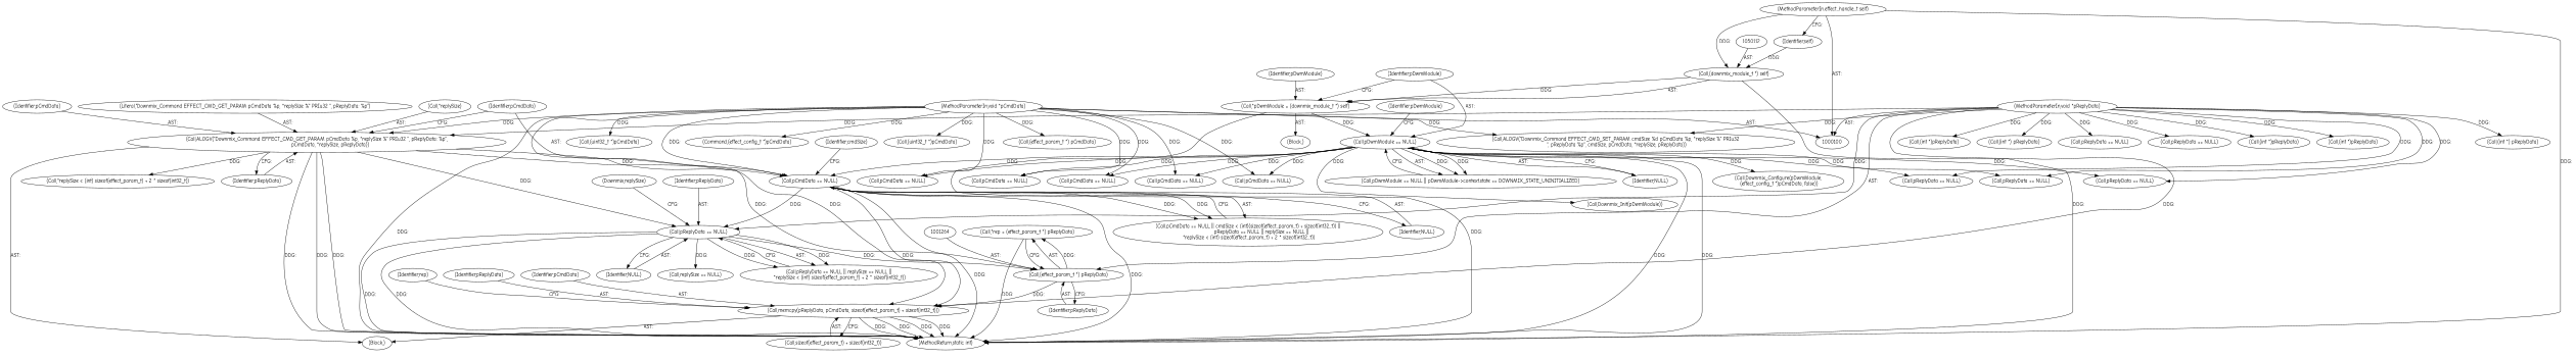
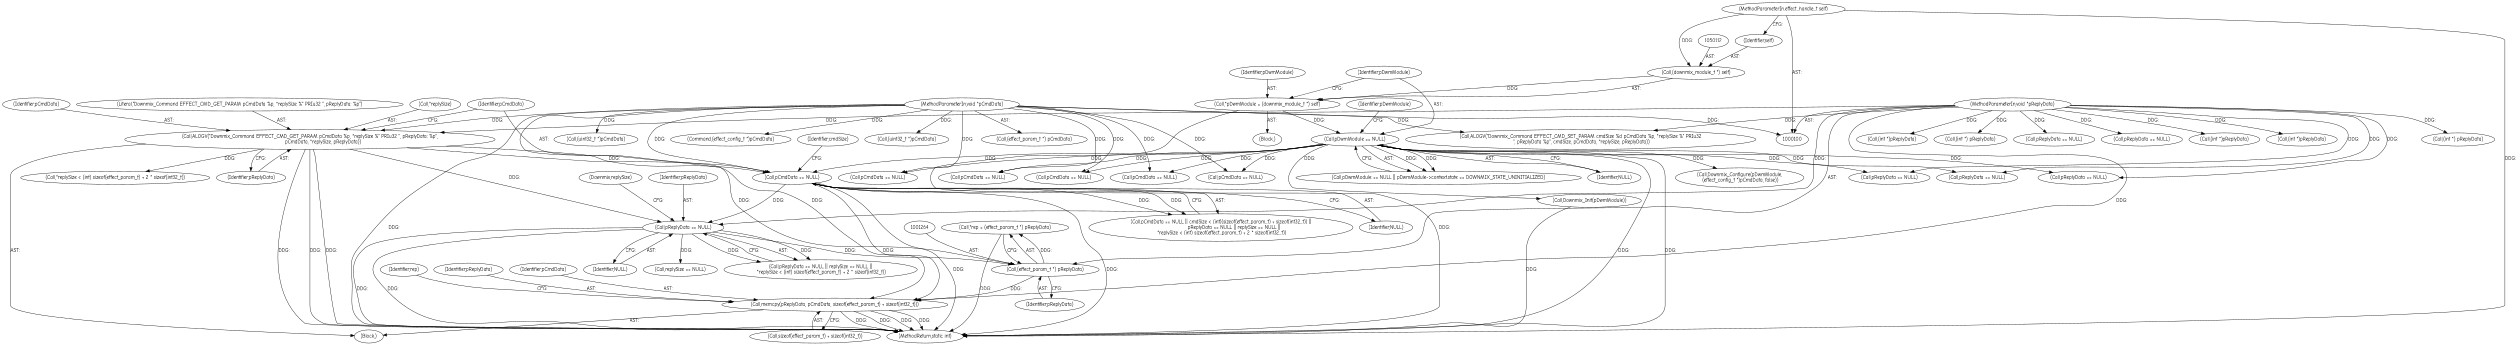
  digraph {
    fontname="Comic Neue"
    node [fontname="Comic Neue"]
    edge [fontname="Comic Neue"]
    n1 [label="(Call,memcpy(pReplyData, pCmdData, sizeof(effect_param_t) + sizeof(int32_t)))"]
    n2 [label="(Call,sizeof(effect_param_t) + sizeof(int32_t))"]
    n3 [label="(MethodReturn,static int)"]
    n4 [label="(Block,)"]
    n5 [label="(Call,(effect_param_t *) pReplyData)"]
    n6 [label="(Identifier,pReplyData)"]
    n7 [label="(Call,*rep = (effect_param_t *) pReplyData)"]
    n8 [label="(Call,pReplyData == NULL)"]
    n9 [label="(Call,replySize == NULL)"]
    n10 [label="(Call,pReplyData == NULL || replySize == NULL ||\n *replySize < (int) sizeof(effect_param_t) + 2 * sizeof(int32_t))"]
    n11 [label="(Identifier,NULL)"]
    n12 [label="(Call,ALOGV(\"Downmix_Command EFFECT_CMD_GET_PARAM pCmdData %p, *replySize %\" PRIu32 \", pReplyData: %p\",\n                pCmdData, *replySize, pReplyData))"]
    n13 [label="(Call,pCmdData == NULL)"]
    n14 [label="(Call,*replySize < (int) sizeof(effect_param_t) + 2 * sizeof(int32_t))"]
    n15 [label="(Identifier,pReplyData)"]
    n16 [label="(Call,pCmdData == NULL || cmdSize < (int)(sizeof(effect_param_t) + sizeof(int32_t)) ||\n                pReplyData == NULL || replySize == NULL ||\n *replySize < (int) sizeof(effect_param_t) + 2 * sizeof(int32_t))"]
    n17 [label="(Identifier,NULL)"]
    n18 [label="(MethodParameterIn,void *pCmdData)"]
    n19 [label="(Call,pCmdData == NULL)"]
    n20 [label="(Call,pCmdData == NULL)"]
    n21 [label="(Call,ALOGV(\"Downmix_Command EFFECT_CMD_SET_PARAM cmdSize %d pCmdData %p, *replySize %\" PRIu32\n \", pReplyData %p\", cmdSize, pCmdData, *replySize, pReplyData))"]
    n22 [label="(Call,pCmdData == NULL)"]
    n23 [label="(Call,pCmdData == NULL)"]
    n24 [label="(Call,(uint32_t *)pCmdData)"]
    n25 [label="(Call,(effect_param_t *) pCmdData)"]
    n26 [label="(Call,(uint32_t *)pCmdData)"]
    n27 [label="(Call,pCmdData == NULL)"]
    n28 [label="(Command,(effect_config_t *)pCmdData)"]
    1000100
    n30 [label="(MethodParameterIn,void *pReplyData)"]
    n31 [label="(Call,(int *) pReplyData)"]
    n32 [label="(Call,(int *)pReplyData)"]
    n33 [label="(Call,(int *) pReplyData)"]
    n34 [label="(Call,pReplyData == NULL)"]
    n35 [label="(Call,pReplyData == NULL)"]
    n36 [label="(Call,pReplyData == NULL)"]
    n37 [label="(Call,(int *)pReplyData)"]
    n38 [label="(Call,pReplyData == NULL)"]
    n39 [label="(Call,(int *)pReplyData)"]
    n40 [label="(Call,pReplyData == NULL)"]
    n41 [label="(Call,pDwmModule == NULL)"]
    n42 [label="(Identifier,NULL)"]
    n43 [label="(Call,Downmix_Configure(pDwmModule,\n (effect_config_t *)pCmdData, false))"]
    n44 [label="(Call,Downmix_Init(pDwmModule))"]
    n45 [label="(Call,pDwmModule == NULL || pDwmModule->context.state == DOWNMIX_STATE_UNINITIALIZED)"]
    n46 [label="(Call,*pDwmModule = (downmix_module_t *) self)"]
    n47 [label="(Block,)"]
    n48 [label="(Call,(downmix_module_t *) self)"]
    n49 [label="(Identifier,self)"]
    n50 [label="(MethodParameterIn,effect_handle_t self)"]
    n51 [label="(Call,*replySize)"]
    n52 [label="(Identifier,pCmdData)"]
    n53 [label="(Identifier,pReplyData)"]
    n54 [label="(Identifier,pDwmModule)"]
    n55 [label="(Literal,\"Downmix_Command EFFECT_CMD_GET_PARAM pCmdData %p, *replySize %\" PRIu32 \", pReplyData: %p\")"]
    n56 [label="(Identifier,pCmdData)"]
    n57 [label="(Identifier,pCmdData)"]
    n58 [label="(Identifier,rep)"]
    n59 [label="(Identifier,pDwmModule)"]
    n60 [label="(Downmix,replySize)"]
    n61 [label="(Identifier,pDwmModule)"]
    n62 [label="(Identifier,cmdSize)"]
    n63 [label="(Identifier,pReplyData)"]
    n64 [label=1001264]
    n65 [label=1050112]
    n1 -> n2 [label="CFG: "]
    n1 -> n3 [label="DDG: "]
    n1 -> n3 [label="DDG: "]
    n1 -> n3 [label="DDG: "]
    n1 -> n3 [label="DDG: "]
    n1 -> n4 [label="AST: "]
    n2 -> n1 [label="AST: "]
    n5 -> n1 [label="DDG: "]
    n5 -> n6 [label="CFG: "]
    n5 -> n7 [label="AST: "]
    n5 -> n7 [label="DDG: "]
    n6 -> n5 [label="AST: "]
    n7 -> n3 [label="DDG: "]
    n7 -> n5 [label="CFG: "]
    n8 -> n3 [label="DDG: "]
    n8 -> n3 [label="DDG: "]
    n8 -> n5 [label="DDG: "]
    n8 -> n9 [label="DDG: "]
    n8 -> n10 [label="AST: "]
    n8 -> n10 [label="DDG: "]
    n8 -> n10 [label="DDG: "]
    n8 -> n11 [label="CFG: "]
    n10 -> n8 [label="CFG: "]
    n11 -> n8 [label="AST: "]
    n12 -> n3 [label="DDG: "]
    n12 -> n3 [label="DDG: "]
    n12 -> n3 [label="DDG: "]
    n12 -> n4 [label="AST: "]
    n12 -> n5 [label="DDG: "]
    n12 -> n8 [label="DDG: "]
    n12 -> n13 [label="DDG: "]
    n12 -> n14 [label="DDG: "]
    n12 -> n15 [label="CFG: "]
    n13 -> n1 [label="DDG: "]
    n13 -> n3 [label="DDG: "]
    n13 -> n3 [label="DDG: "]
    n13 -> n8 [label="DDG: "]
    n13 -> n16 [label="AST: "]
    n13 -> n16 [label="DDG: "]
    n13 -> n16 [label="DDG: "]
    n13 -> n17 [label="CFG: "]
    n15 -> n12 [label="AST: "]
    n16 -> n13 [label="CFG: "]
    n17 -> n13 [label="AST: "]
    n18 -> n1 [label="DDG: "]
    n18 -> n3 [label="DDG: "]
    n18 -> n12 [label="DDG: "]
    n18 -> n13 [label="DDG: "]
    n18 -> n19 [label="DDG: "]
    n18 -> n20 [label="DDG: "]
    n18 -> n21 [label="DDG: "]
    n18 -> n22 [label="DDG: "]
    n18 -> n23 [label="DDG: "]
    n18 -> n24 [label="DDG: "]
-   n18 -> n25 [label="DDG: "]
+   n18 -> n25 [label="AST: "]
    n18 -> n26 [label="DDG: "]
    n18 -> n27 [label="DDG: "]
    n18 -> n28 [label="DDG: "]
-   n18 -> 1000100 [label="AST: "]
+   n18 -> 1000100 [label="DDG: "]
    n30 -> n1 [label="DDG: "]
    n30 -> n5 [label="AST: "]
    n30 -> n8 [label="DDG: "]
    n30 -> n12 [label="DDG: "]
    n30 -> n21 [label="DDG: "]
    n30 -> 1000100 [label="AST: "]
    n30 -> n31 [label="DDG: "]
    n30 -> n32 [label="DDG: "]
    n30 -> n33 [label="DDG: "]
    n30 -> n34 [label="DDG: "]
    n30 -> n35 [label="DDG: "]
    n30 -> n36 [label="DDG: "]
    n30 -> n37 [label="DDG: "]
    n30 -> n38 [label="DDG: "]
    n30 -> n39 [label="DDG: "]
    n30 -> n40 [label="DDG: "]
    n41 -> n3 [label="DDG: "]
    n41 -> n3 [label="DDG: "]
    n41 -> n13 [label="DDG: "]
    n41 -> n19 [label="DDG: "]
    n41 -> n20 [label="DDG: "]
    n41 -> n22 [label="DDG: "]
    n41 -> n23 [label="DDG: "]
    n41 -> n27 [label="DDG: "]
    n41 -> n35 [label="DDG: "]
    n41 -> n38 [label="DDG: "]
    n41 -> n40 [label="DDG: "]
    n41 -> n42 [label="CFG: "]
    n41 -> n43 [label="DDG: "]
    n41 -> n44 [label="DDG: "]
    n41 -> n45 [label="AST: "]
    n41 -> n45 [label="DDG: "]
    n41 -> n45 [label="DDG: "]
    n42 -> n41 [label="AST: "]
    n45 -> n41 [label="CFG: "]
    n46 -> n3 [label="DDG: "]
    n46 -> n41 [label="DDG: "]
    n46 -> n47 [label="AST: "]
-   n48 -> n3 [label="DDG: "]
+   n44 -> n3 [label="DDG: "]
    n48 -> n46 [label="AST: "]
    n48 -> n46 [label="DDG: "]
-   n49 -> n48 [label="DDG: "]
+   n49 -> n48 [label="AST: "]
    n50 -> n3 [label="DDG: "]
    n50 -> 1000100 [label="AST: "]
    n50 -> n48 [label="DDG: "]
    n50 -> n49 [label="CFG: "]
    n51 -> n12 [label="AST: "]
    n52 -> n12 [label="AST: "]
    n53 -> n1 [label="AST: "]
    n54 -> n41 [label="AST: "]
    n54 -> n46 [label="CFG: "]
    n55 -> n12 [label="AST: "]
    n56 -> n1 [label="AST: "]
    n57 -> n12 [label="CFG: "]
    n57 -> n13 [label="AST: "]
    n58 -> n1 [label="CFG: "]
    n59 -> n46 [label="AST: "]
    n60 -> n8 [label="CFG: "]
    n61 -> n41 [label="CFG: "]
    n62 -> n13 [label="CFG: "]
    n63 -> n8 [label="AST: "]
    n64 -> n5 [label="AST: "]
    n65 -> n48 [label="AST: "]
  }
